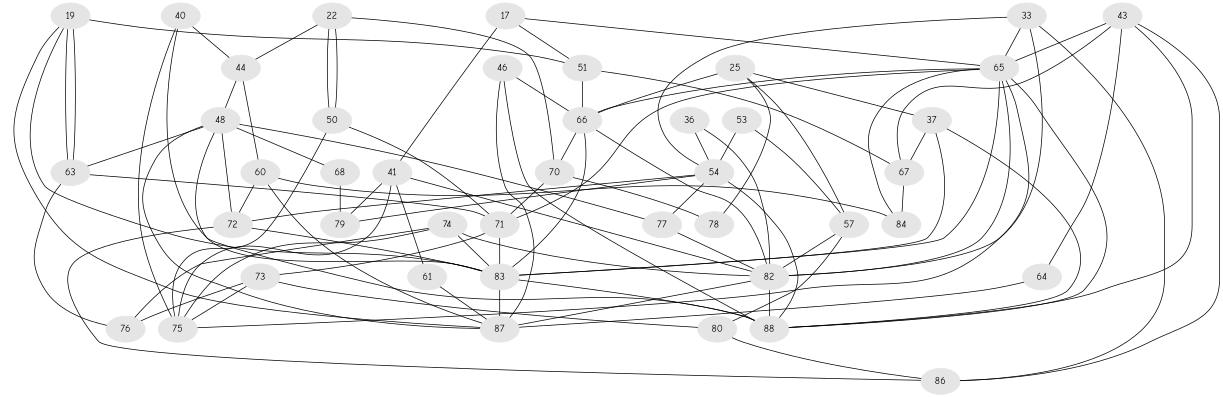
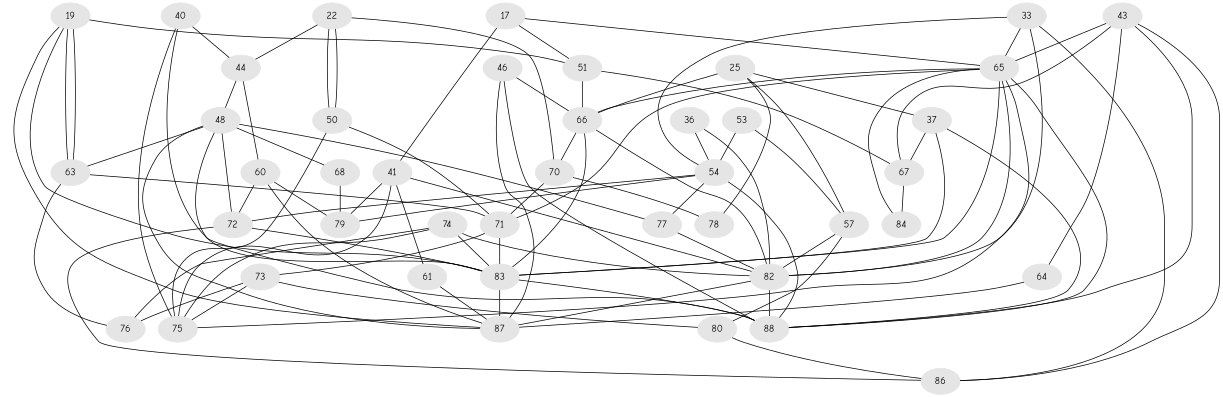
  graph {
    fontname="Comic Neue"
    node [color=gray90 fontname="Comic Neue" style=filled]
    edge [fontname="Comic Neue"]
    41 [super="+13"]
    82 [super="+58+81"]
    75 [super="+8"]
    61
    79
    17
    51 [super="+20"]
    65 [super="+49+27+30"]
    66 [super="+16+4"]
    67 [super="+56"]
    83 [super="+23+45"]
    88 [super="+1+39+47"]
    84 [super="+9+15"]
    71 [super="+38"]
    19 [super="+14"]
    63
    87 [super="+85"]
    76
    22
    44
    50
    70 [super="+18"]
    48 [super="+3"]
    60 [super="+28"]
    78
    25 [super="+2"]
    37
    57 [super="+55"]
    80 [super="+59"]
    54 [super="+52"]
    72
    77
    33
    86
    36
    40
    43
    64
    68
    46
    73
    53
    74 [super="+62"]
    41 -- 82 [weight=2]
    41 -- 75 [weight=2]
    41 -- 61
    41 -- 79 [weight=2]
    82 -- 88 [weight=2]
    82 -- 87 [weight=3]
    61 -- 87
    17 -- 41 [weight=2]
    17 -- 51
    17 -- 65
    51 -- 66
    51 -- 67
    65 -- 82 [weight=5]
    65 -- 75
    65 -- 66
    65 -- 83 [weight=2]
    65 -- 88
    65 -- 84 [weight=2]
    65 -- 71
    66 -- 82 [weight=2]
    66 -- 83
    66 -- 70 [weight=2]
    67 -- 84
    83 -- 88 [weight=2]
    83 -- 87
    71 -- 83 [weight=2]
    71 -- 73
    19 -- 51
    19 -- 83
    19 -- 63
    19 -- 63
    19 -- 87
    63 -- 71
    63 -- 76
    22 -- 44
    22 -- 50
    22 -- 50
    22 -- 70
    44 -- 48
    44 -- 60
    50 -- 75
    50 -- 71
    70 -- 71 [weight=2]
    70 -- 78
    48 -- 88 [weight=2]
    48 -- 63
    48 -- 87 [weight=2]
    48 -- 72
    48 -- 77
    48 -- 68
-   60 -- 84 [weight=2]
+   60 -- 79 [weight=2]
    60 -- 87
    60 -- 72
    25 -- 66 [weight=3]
    25 -- 78
    25 -- 37
    25 -- 57
    37 -- 67
    37 -- 83 [weight=2]
    37 -- 88
    57 -- 82 [weight=2]
    57 -- 80
    80 -- 86
    54 -- 79
    54 -- 88 [weight=2]
    54 -- 72 [weight=2]
    54 -- 77
    72 -- 83
    72 -- 86
    77 -- 82
    33 -- 82
    33 -- 65
    33 -- 54
    33 -- 86
    36 -- 82
    36 -- 54
    40 -- 75
    40 -- 83
    40 -- 44
    43 -- 65
    43 -- 67 [weight=2]
    43 -- 88
    43 -- 86
    43 -- 64
    64 -- 87
    68 -- 79
    46 -- 66 [weight=2]
    46 -- 88
    46 -- 87
    73 -- 75
    73 -- 76
    73 -- 80
    53 -- 57
    53 -- 54 [weight=2]
    74 -- 82
    74 -- 75
    74 -- 83
    74 -- 76
  }
